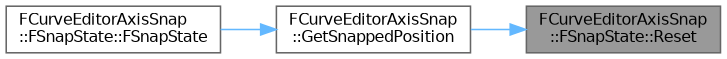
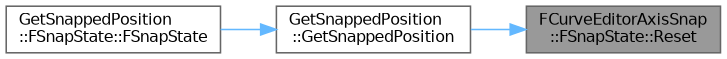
  digraph {
    rankdir=RL
    node [color=grey40 fillcolor=white fontname=Helvetica fontsize=10 shape=box style=filled]
    edge [color=steelblue1 dir=back fontname=Helvetica fontsize=10 labelfontname=Helvetica labelfontsize=10 style=solid]
    n1 [color=gray40 fillcolor=grey60 fontcolor=black height=0.2 label="FCurveEditorAxisSnap\l::FSnapState::Reset" width=0.4]
-   n2 [height=0.2 label="FCurveEditorAxisSnap\l::GetSnappedPosition" width=0.4]
-   n3 [height=0.2 label="FCurveEditorAxisSnap\l::FSnapState::FSnapState" width=0.4]
+   n2 [height=0.2 label="GetSnappedPosition\l::GetSnappedPosition" width=0.4]
+   n3 [height=0.2 label="GetSnappedPosition\l::FSnapState::FSnapState" width=0.4]
    n1 -> n2
    n2 -> n3
  }
